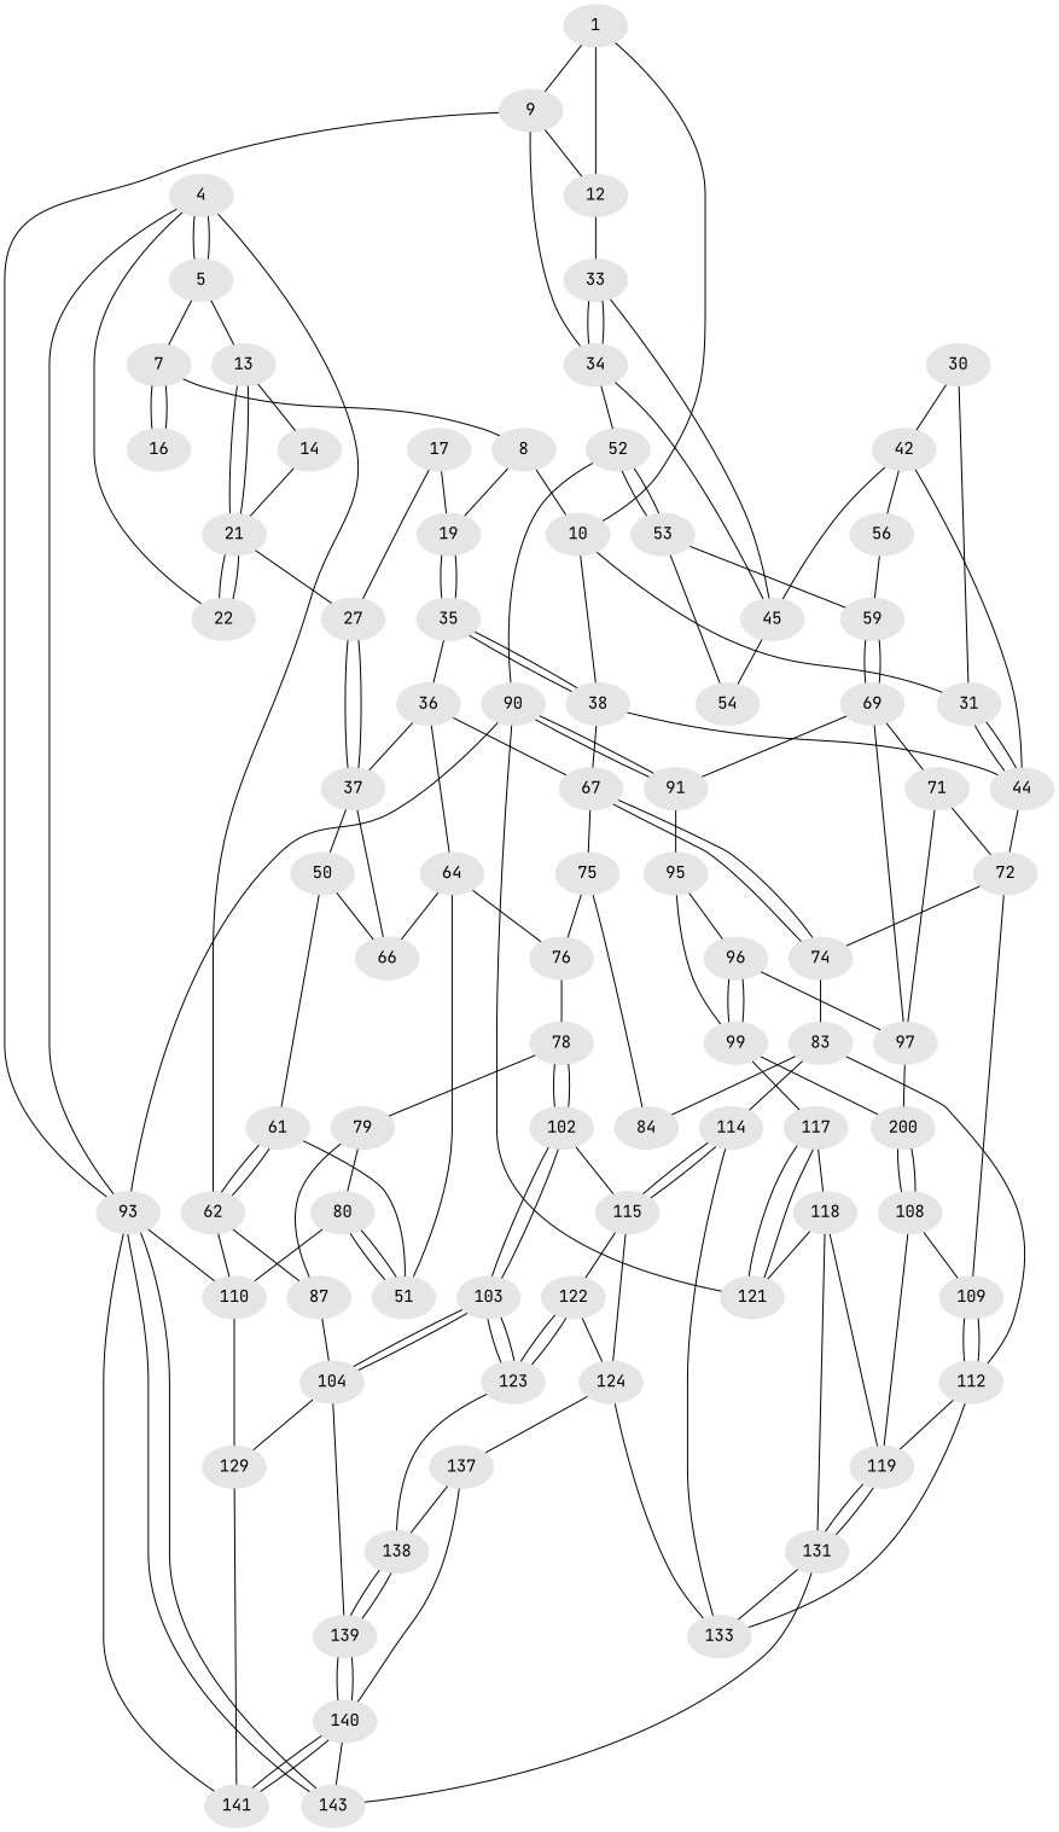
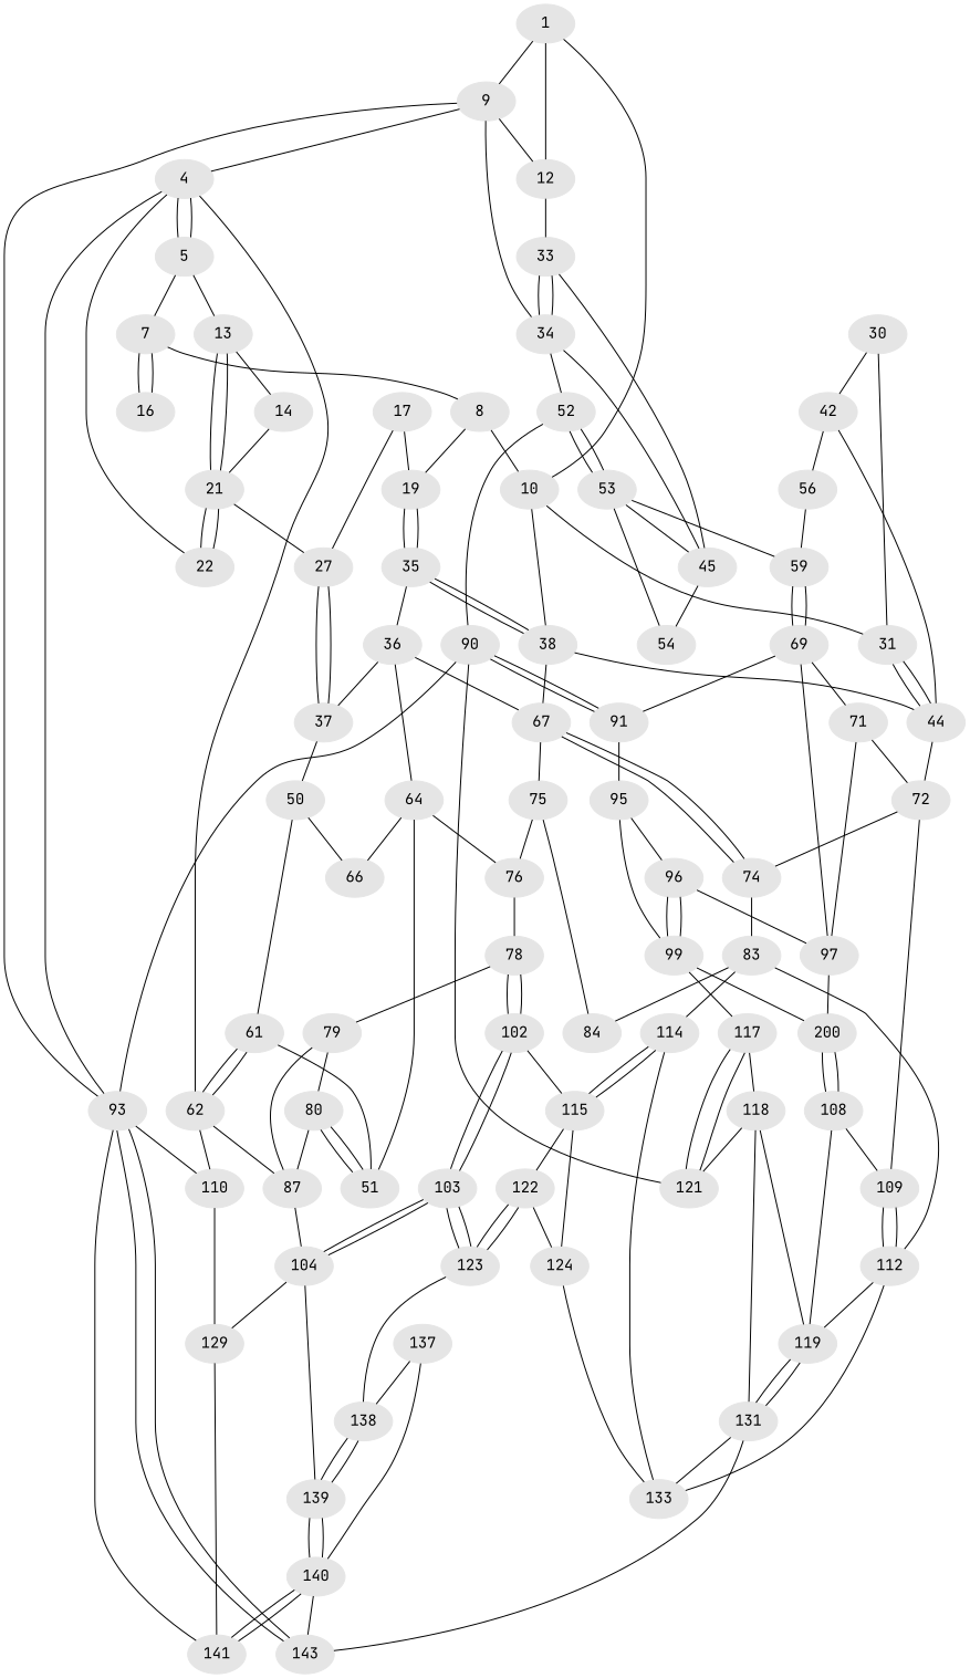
  graph {
    fontname="JetBrains Mono"
    node [color=gray90 fontname="JetBrains Mono" style=filled]
    edge [fontname="JetBrains Mono"]
    1 [super="+9"]
    n2 [label=9 super="+3"]
    10 [super="+32"]
    12 [super="+28"]
    4 [super="+23"]
    34 [super="+46"]
    93 [super="+111"]
    31
    38 [super="+48"]
    33 [super="+39"]
    5 [super="+6"]
    22
    62 [super="+88"]
    45 [super="+51"]
    52 [super="+89"]
    110 [super="+130"]
    141
    143
    7
    13
    87 [super="+101"]
    8 [super="+11"]
    16
    14 [super="+24"]
    21 [super="+25"]
    19 [super="+20"]
    35
    44 [super="+47"]
    67 [super="+68"]
    27
    17 [super="+26"]
    37 [super="+49"]
    36 [super="+63"]
    50 [super="+60"]
    66
    61
    30 [super="+41"]
    42 [super="+43"]
    56 [super="+57"]
    72 [super="+73"]
    54 [super="+55"]
    53 [super="+58"]
    90 [super="+94"]
    64 [super="+65"]
    n45 [label=51 super="+85"]
    76 [super="+77"]
    74
    75 [super="+82"]
    59
    109
    91 [super="+92"]
    121
    69 [super="+70"]
    71
    97 [super="+98"]
    104 [super="+128"]
    129 [super="+142"]
    78
    83 [super="+113"]
    84
    95 [super="+106"]
    n62 [label=200]
    112 [super="+126"]
    114
    79
    102 [super="+105"]
    80 [super="+86"]
    103
    115 [super="+116"]
    119 [super="+120"]
    133 [super="+134"]
    139
    96
    99 [super="+107"]
    117
    108
    118 [super="+127"]
    123 [super="+135"]
    122 [super="+125"]
    124 [super="+136"]
    138
    140 [super="+144"]
    131 [super="+132"]
    137
    1 -- n2
    1 -- 10
    1 -- 12
    n2 -- 12
+   n2 -- 4
    n2 -- 34
    n2 -- 93
    10 -- 31
    10 -- 38
    12 -- 33
    4 -- 93
    4 -- 5
    4 -- 5
    4 -- 22
    4 -- 62
    34 -- 45
    34 -- 52
    93 -- 110
    93 -- 141
    93 -- 143
    93 -- 143
    31 -- 44
    31 -- 44
    38 -- 44
    38 -- 67
    33 -- 34
    33 -- 34
    33 -- 45
    5 -- 7
    5 -- 13
    62 -- 110
    62 -- 87
    45 -- 54
    52 -- 53 [weight=2]
    52 -- 53
    52 -- 90
    110 -- 129 [weight=2]
    7 -- 8
    7 -- 16
    7 -- 16
    13 -- 14
    13 -- 21
    13 -- 21
    87 -- 104
    8 -- 10
    8 -- 19
    14 -- 21
    21 -- 22
    21 -- 22
    21 -- 27
    19 -- 35
    19 -- 35
    35 -- 38
    35 -- 38
    35 -- 36
    44 -- 72
    67 -- 74
    67 -- 74
    67 -- 75
    27 -- 37
    27 -- 37
    17 -- 19
    17 -- 27
    37 -- 50
-   37 -- 66
    36 -- 67
    36 -- 37
    36 -- 64
    50 -- 66
    50 -- 61
    61 -- 62
    61 -- 62
    61 -- n45
    30 -- 31
    30 -- 42
-   42 -- 45
+   53 -- 45
    42 -- 44
    42 -- 56
    56 -- 59
    72 -- 74
    72 -- 109
    53 -- 54
    53 -- 59
    90 -- 93
    90 -- 91
    90 -- 91
    90 -- 121
    64 -- 66
    64 -- n45
    64 -- 76
    76 -- 78
    74 -- 83
    75 -- 76 [weight=2]
    75 -- 84
    59 -- 69
    59 -- 69
    109 -- 112
    109 -- 112
    91 -- 95 [weight=2]
    69 -- 91
    69 -- 71
    69 -- 97
    71 -- 72
    71 -- 97
    97 -- n62
    104 -- 129
    104 -- 139
    129 -- 141
    78 -- 79
    78 -- 102
    78 -- 102
    83 -- 84
    83 -- 112
    83 -- 114
    95 -- 96
    95 -- 99
    n62 -- 108
    n62 -- 108
    112 -- 119
    112 -- 133
    114 -- 115
    114 -- 115
    114 -- 133
    79 -- 87
    79 -- 80
    102 -- 103
    102 -- 103
    102 -- 115
-   80 -- 110
+   80 -- 87
    80 -- n45 [weight=2]
    80 -- n45
    103 -- 104
    103 -- 104
    103 -- 123
    103 -- 123
    115 -- 122
    115 -- 124
    119 -- 131
    119 -- 131
    139 -- 140
    139 -- 140
    96 -- 97
    96 -- 99
    96 -- 99
    99 -- n62
    99 -- 117
    117 -- 121
    117 -- 121
    117 -- 118
    108 -- 109
    108 -- 119
    118 -- 121
    118 -- 119
    118 -- 131
    123 -- 138
    122 -- 123 [weight=2]
    122 -- 123
    122 -- 124
    124 -- 133
-   124 -- 137
    138 -- 139
    138 -- 139
    140 -- 141
    140 -- 141
    140 -- 143
    131 -- 143
    131 -- 133
    137 -- 138
    137 -- 140
  }
